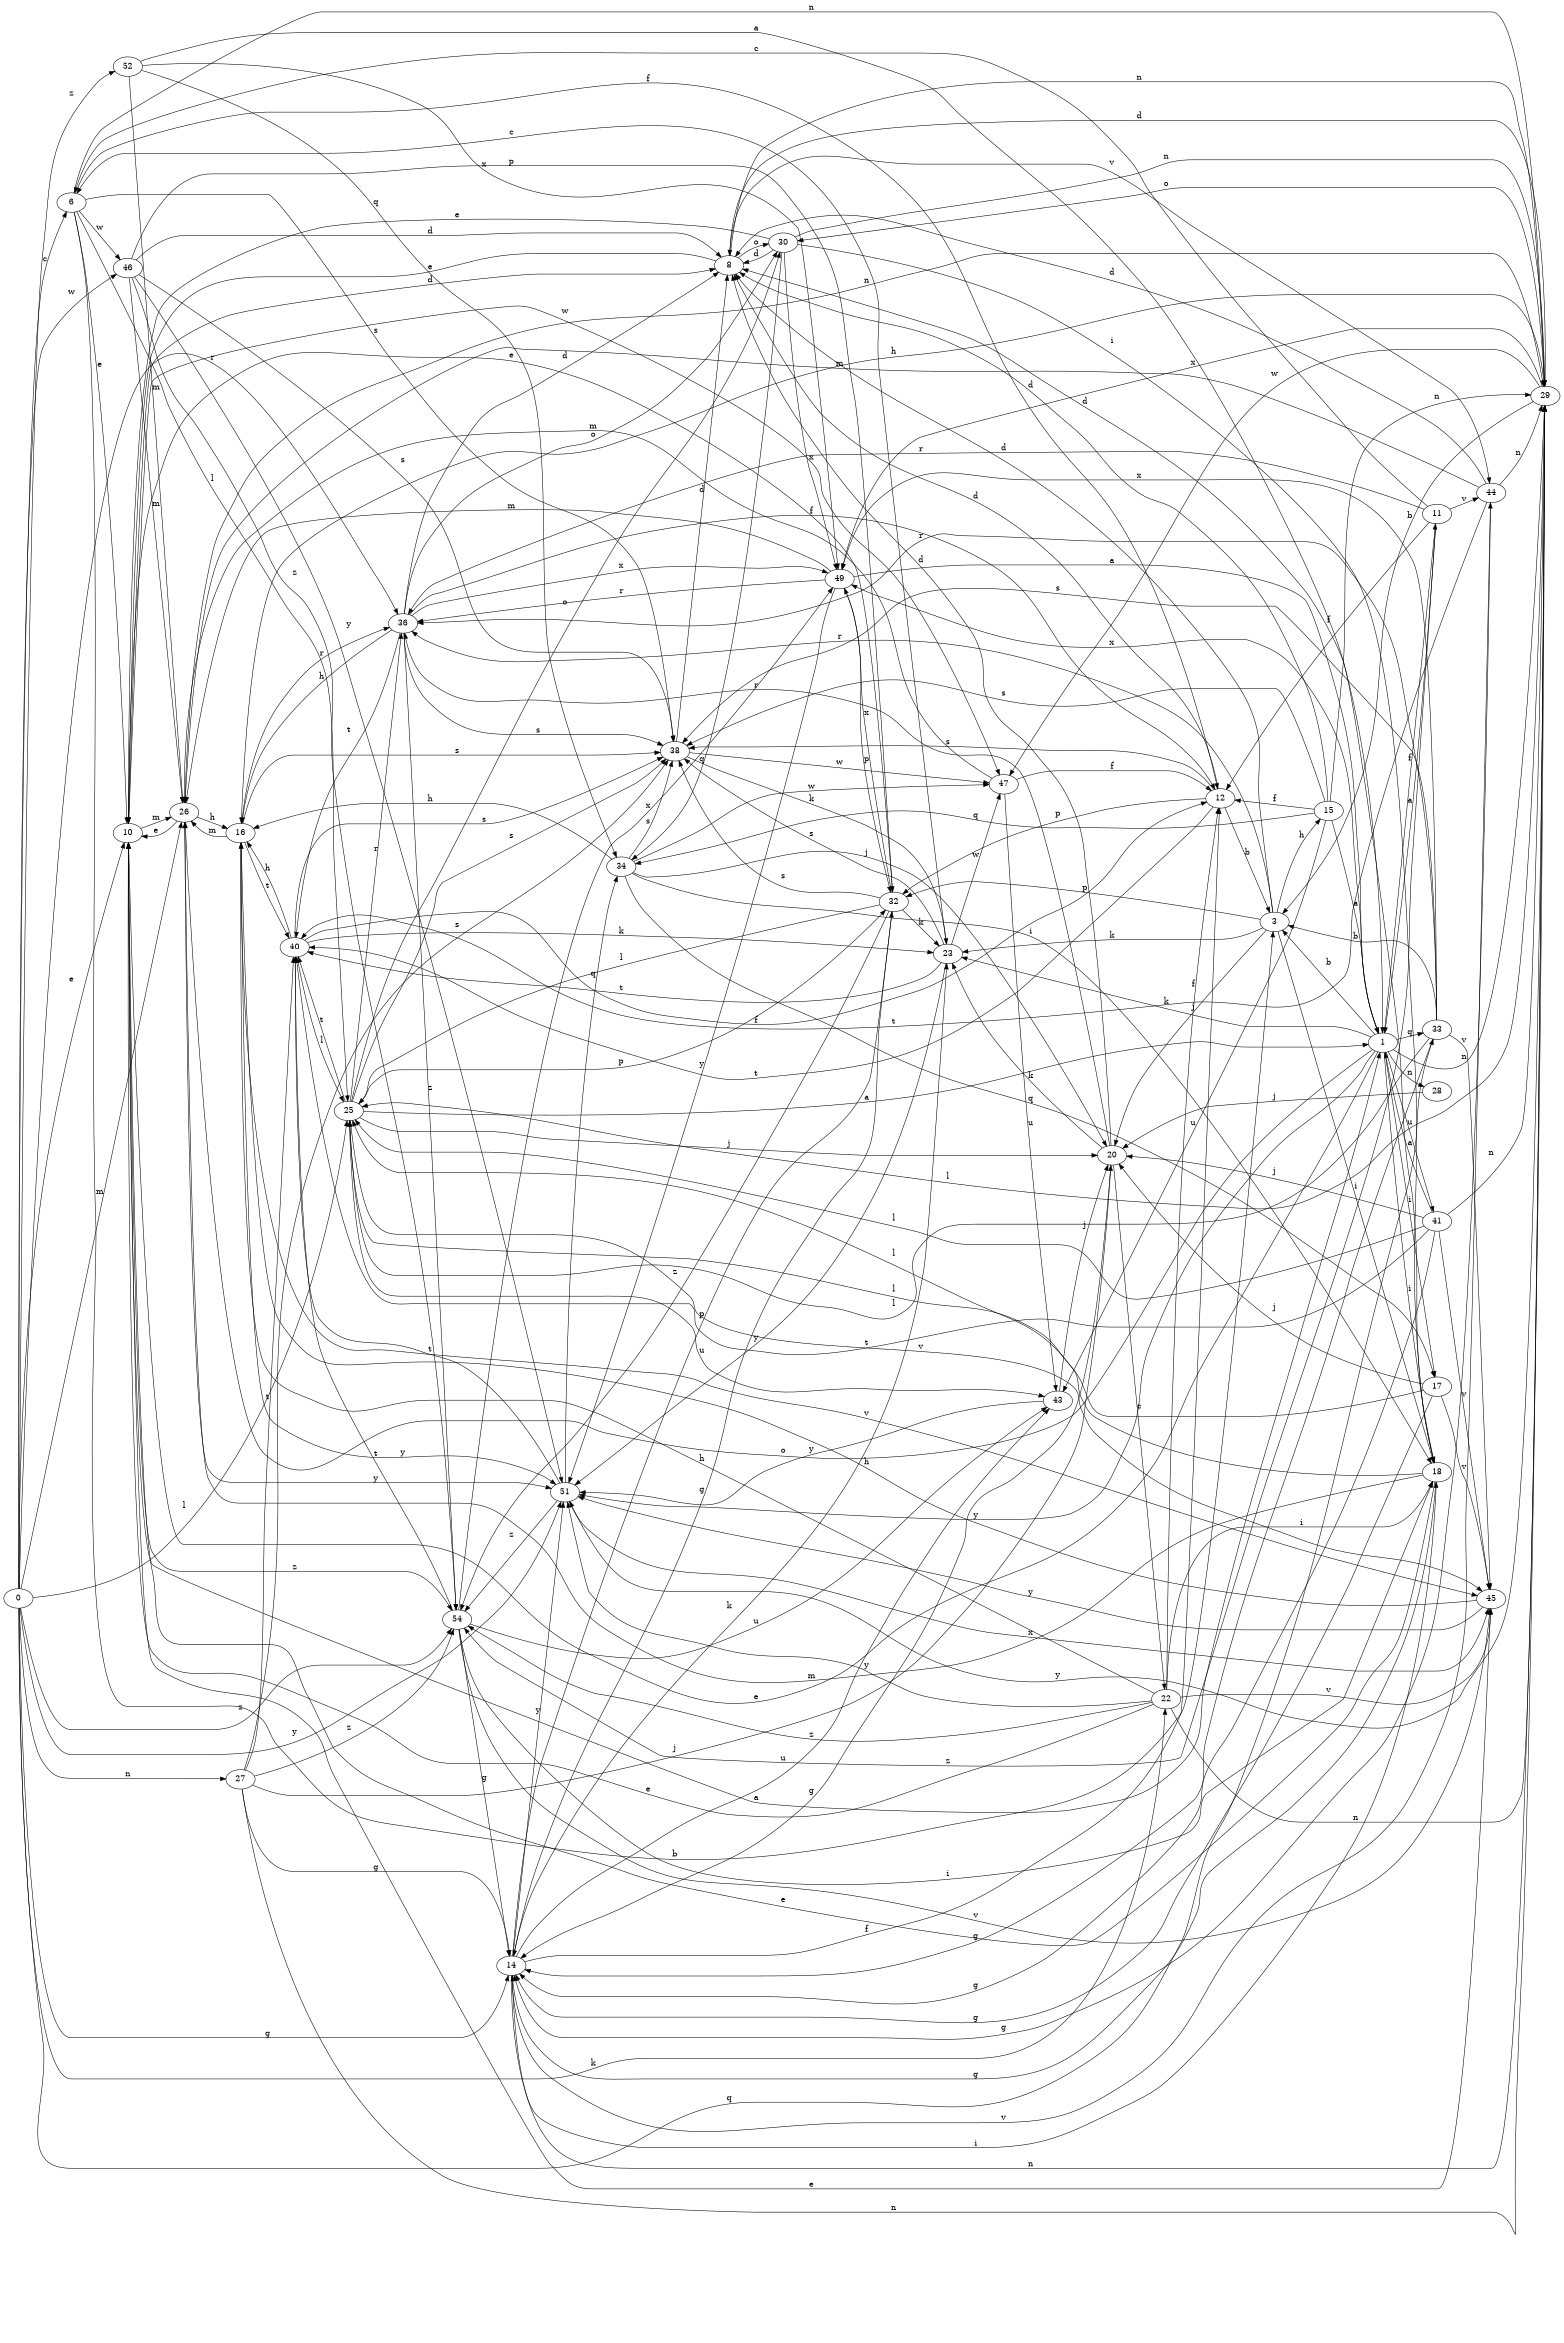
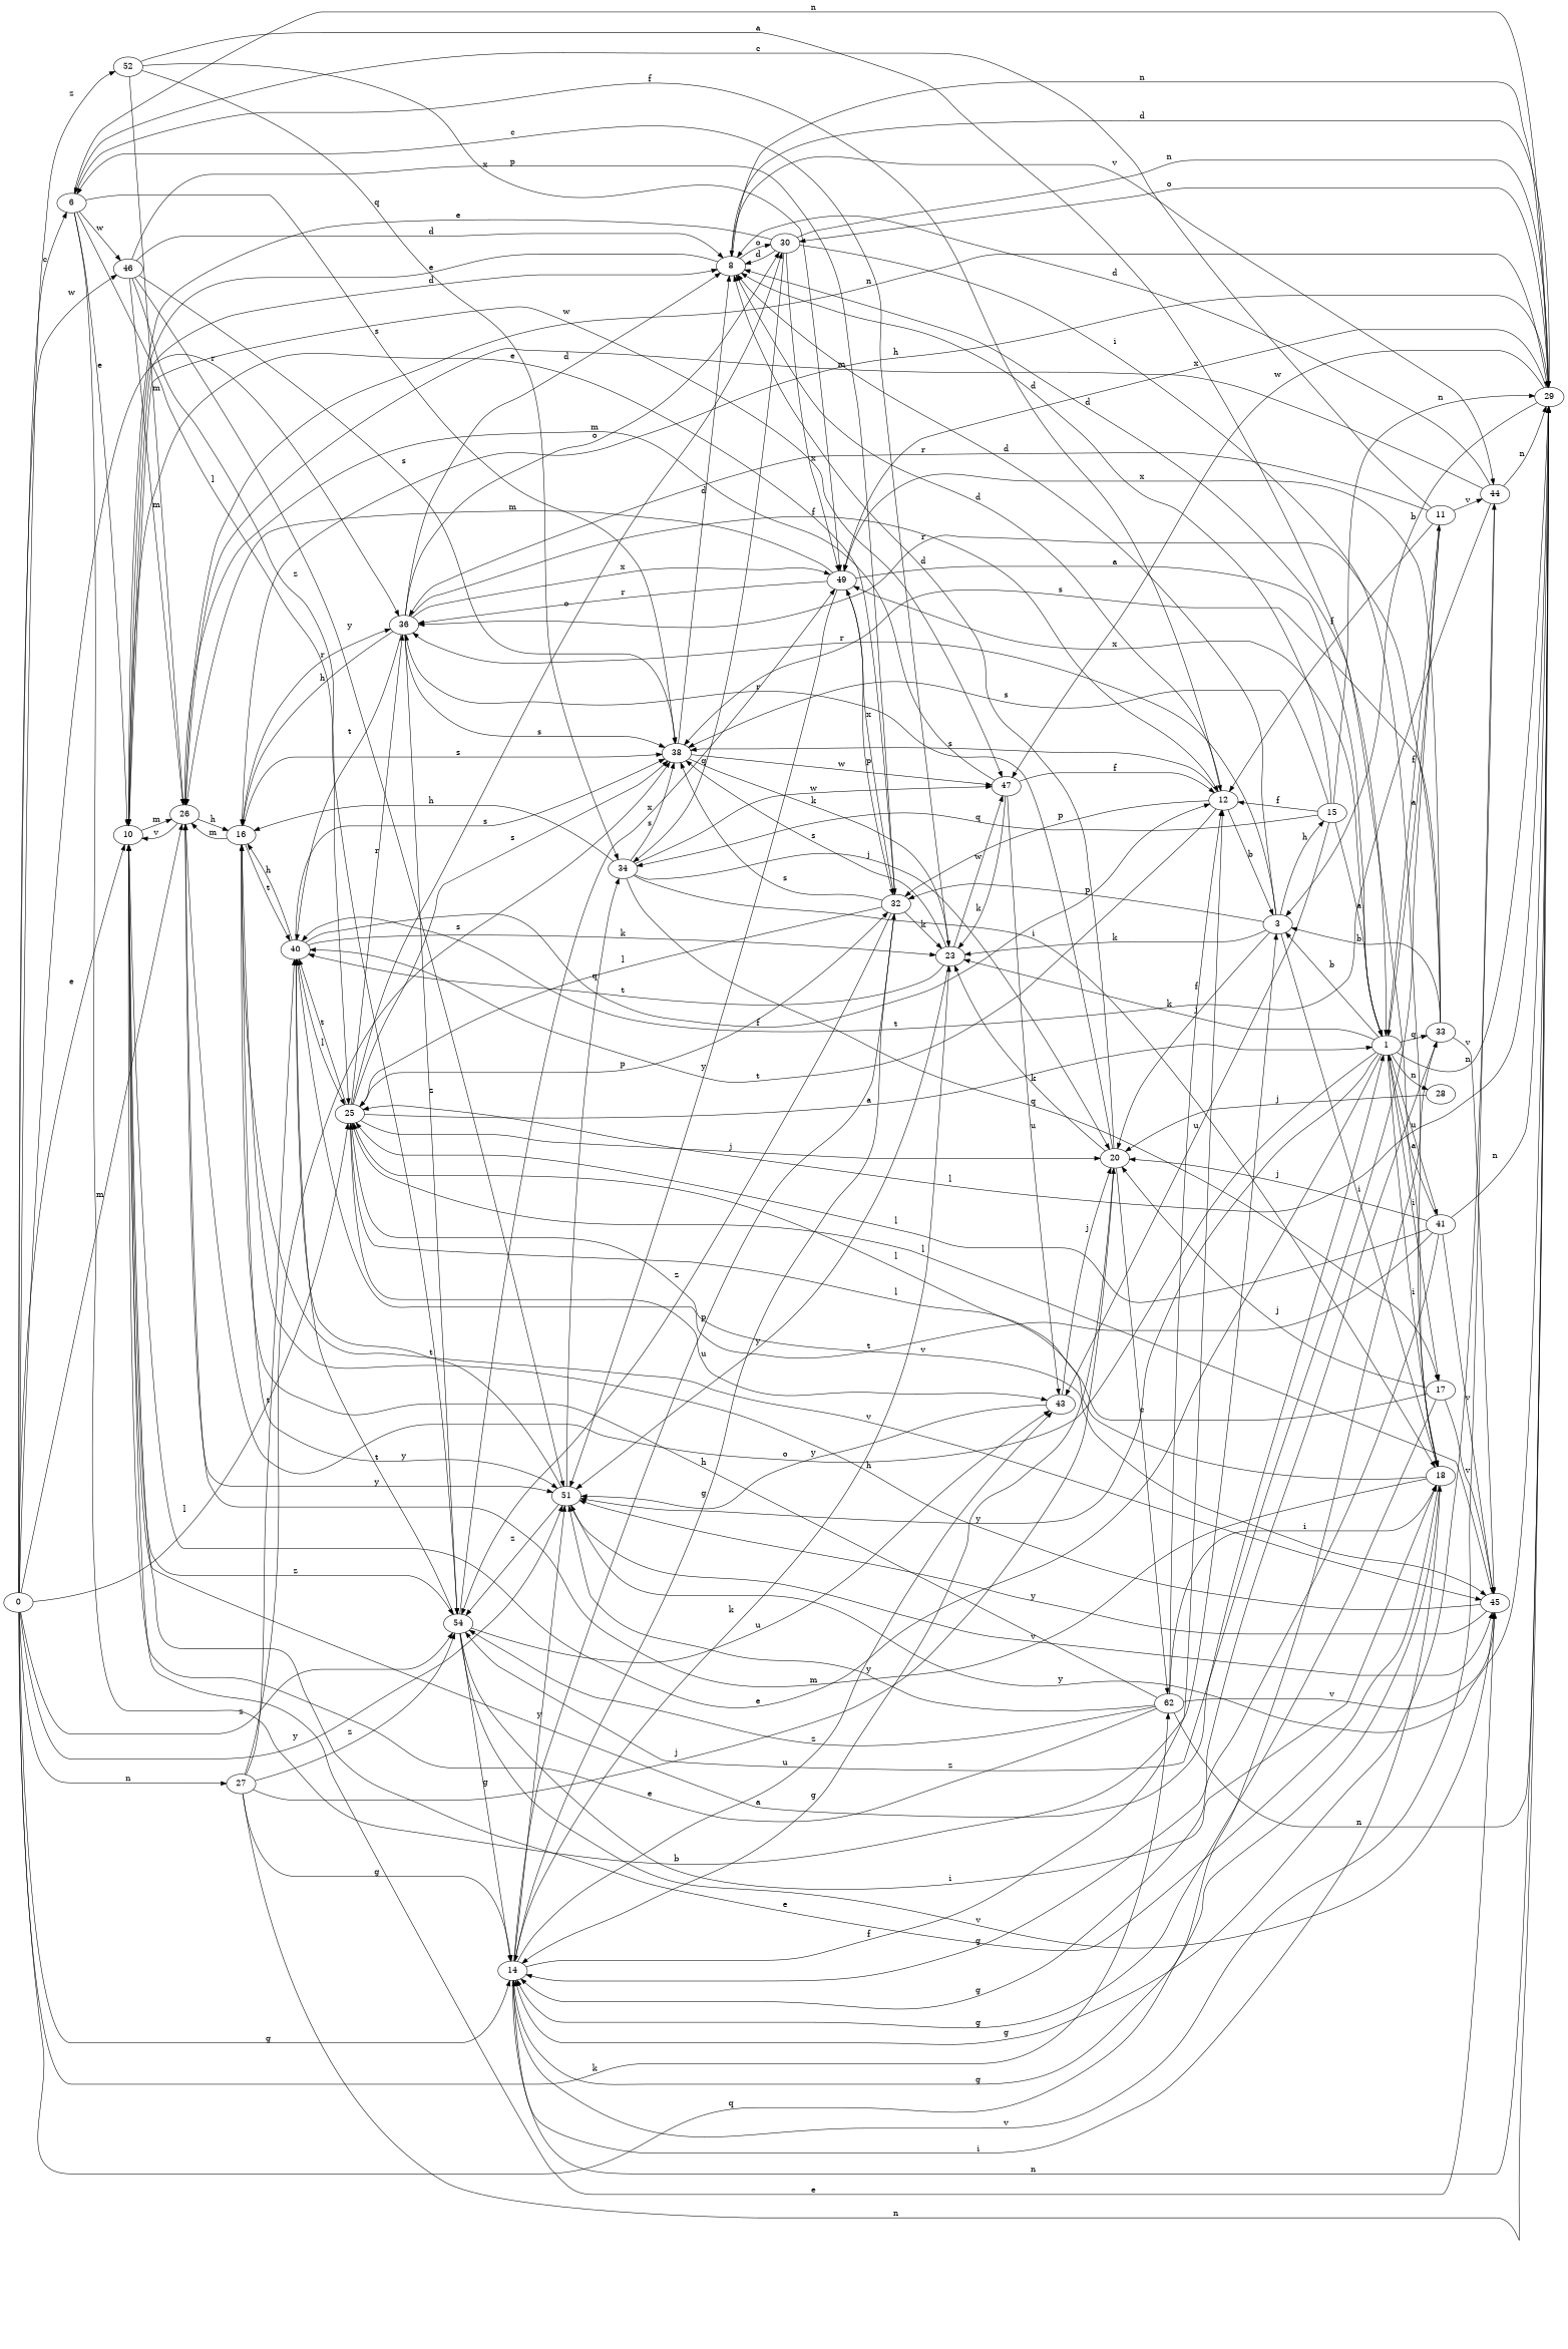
  strict digraph {
    rankdir=LR
    0
    6
    10
    14
-   22
+   22 [label=62]
    25
    26
    27
    33
    36
    46
    51
    52
    54
    3
    29
    12
    38
    1
    8
    47
    18
    23
    32
    44
    43
    16
    45
    20
    30
    40
    49
    34
    11
    17
    28
    41
    15
    0 -> 6 [label=c]
    0 -> 10 [label=e]
    0 -> 14 [label=g]
    0 -> 22 [label=k]
    0 -> 25 [label=l]
    0 -> 26 [label=m]
    0 -> 27 [label=n]
    0 -> 33 [label=q]
    0 -> 36 [label=r]
    0 -> 46 [label=w]
    0 -> 51 [label=y]
    0 -> 52 [label=z]
    0 -> 54 [label=z]
    6 -> 10 [label=e]
    6 -> 25 [label=l]
    6 -> 46 [label=w]
    6 -> 3 [label=b]
    6 -> 29 [label=n]
    6 -> 12 [label=f]
    6 -> 38 [label=s]
    10 -> 26 [label=m]
    10 -> 54 [label=z]
    10 -> 1 [label=a]
    10 -> 8 [label=d]
    10 -> 47 [label=w]
    14 -> 51 [label=y]
    14 -> 29 [label=n]
    14 -> 12 [label=f]
    14 -> 18 [label=i]
    14 -> 23 [label=k]
    14 -> 32 [label=p]
    14 -> 44 [label=v]
    14 -> 43 [label=u]
    22 -> 10 [label=e]
    22 -> 51 [label=y]
    22 -> 54 [label=z]
    22 -> 29 [label=n]
    22 -> 12 [label=f]
    22 -> 18 [label=i]
    22 -> 16 [label=h]
    22 -> 45 [label=v]
    25 -> 36 [label=r]
    25 -> 38 [label=s]
    25 -> 1 [label=a]
    25 -> 32 [label=p]
    25 -> 43 [label=u]
    25 -> 45 [label=v]
    25 -> 20 [label=j]
    25 -> 30 [label=o]
    25 -> 40 [label=t]
-   26 -> 10 [label=e]
+   26 -> 10 [label=v]
    26 -> 51 [label=y]
    26 -> 29 [label=n]
    26 -> 16 [label=h]
    27 -> 14 [label=g]
    27 -> 54 [label=z]
    27 -> 29 [label=n]
    27 -> 38 [label=s]
    27 -> 20 [label=j]
    27 -> 40 [label=t]
    33 -> 14 [label=g]
    33 -> 36 [label=r]
    33 -> 3 [label=b]
    33 -> 38 [label=s]
    33 -> 45 [label=v]
    33 -> 49 [label=x]
    36 -> 54 [label=z]
    36 -> 12 [label=f]
    36 -> 38 [label=s]
    36 -> 8 [label=d]
    36 -> 16 [label=h]
    36 -> 30 [label=o]
    36 -> 40 [label=t]
    36 -> 49 [label=x]
    46 -> 26 [label=m]
    46 -> 51 [label=y]
    46 -> 54 [label=z]
    46 -> 38 [label=s]
    46 -> 8 [label=d]
    46 -> 32 [label=p]
    51 -> 54 [label=z]
-   51 -> 45 [label=x]
+   51 -> 45 [label=v]
    51 -> 40 [label=t]
    51 -> 34 [label=q]
    52 -> 26 [label=m]
    52 -> 1 [label=a]
    52 -> 49 [label=x]
    52 -> 34 [label=q]
    54 -> 14 [label=g]
    54 -> 18 [label=i]
    54 -> 43 [label=u]
    54 -> 45 [label=v]
    54 -> 40 [label=t]
    54 -> 49 [label=x]
    3 -> 36 [label=r]
    3 -> 8 [label=d]
    3 -> 18 [label=i]
    3 -> 23 [label=k]
    3 -> 32 [label=p]
    3 -> 20 [label=j]
    3 -> 15 [label=h]
    29 -> 25 [label=l]
    29 -> 51 [label=y]
    29 -> 3 [label=b]
    29 -> 8 [label=d]
    29 -> 47 [label=w]
    29 -> 16 [label=h]
    29 -> 30 [label=o]
    29 -> 49 [label=x]
    12 -> 3 [label=b]
    12 -> 38 [label=s]
    12 -> 8 [label=d]
    12 -> 32 [label=p]
    12 -> 40 [label=t]
    38 -> 8 [label=d]
    38 -> 47 [label=w]
    38 -> 23 [label=k]
    1 -> 10 [label=e]
    1 -> 26 [label=o]
    1 -> 33 [label=q]
    1 -> 51 [label=y]
    1 -> 3 [label=b]
    1 -> 29 [label=n]
    1 -> 18 [label=i]
    1 -> 23 [label=k]
    1 -> 49 [label=x]
    1 -> 11 [label=f]
    1 -> 17 [label=i]
    1 -> 28 [label=n]
    1 -> 41 [label=u]
    8 -> 10 [label=e]
    8 -> 29 [label=n]
    8 -> 44 [label=v]
    8 -> 30 [label=o]
    47 -> 26 [label=m]
    47 -> 12 [label=f]
+   47 -> 23 [label=k]
    47 -> 43 [label=u]
    18 -> 10 [label=e]
    18 -> 14 [label=g]
    18 -> 25 [label=l]
    18 -> 26 [label=m]
    18 -> 8 [label=d]
    23 -> 6 [label=c]
    23 -> 51 [label=y]
    23 -> 38 [label=s]
    23 -> 47 [label=w]
    23 -> 40 [label=t]
    32 -> 10 [label=e]
    32 -> 14 [label=g]
    32 -> 25 [label=l]
    32 -> 54 [label=z]
    32 -> 38 [label=s]
    32 -> 23 [label=k]
    32 -> 49 [label=x]
    44 -> 14 [label=g]
    44 -> 26 [label=m]
    44 -> 29 [label=n]
    44 -> 8 [label=d]
    44 -> 40 [label=t]
    43 -> 51 [label=y]
    43 -> 20 [label=j]
    16 -> 26 [label=m]
    16 -> 36 [label=r]
    16 -> 51 [label=y]
    16 -> 38 [label=s]
    16 -> 45 [label=v]
    16 -> 40 [label=t]
    45 -> 10 [label=e]
-   33 -> 25 [label=l]
+   45 -> 25 [label=l]
    45 -> 51 [label=y]
    45 -> 16 [label=h]
    20 -> 14 [label=g]
    20 -> 22 [label=c]
    20 -> 36 [label=r]
    20 -> 8 [label=d]
    20 -> 23 [label=k]
    30 -> 10 [label=e]
    30 -> 29 [label=n]
    30 -> 8 [label=d]
    30 -> 18 [label=i]
    30 -> 49 [label=x]
    30 -> 34 [label=q]
    40 -> 25 [label=l]
    40 -> 12 [label=f]
    40 -> 38 [label=s]
    40 -> 23 [label=k]
    40 -> 16 [label=h]
    49 -> 26 [label=m]
    49 -> 36 [label=r]
    49 -> 51 [label=y]
    49 -> 1 [label=a]
    49 -> 32 [label=p]
    34 -> 38 [label=s]
    34 -> 47 [label=w]
    34 -> 18 [label=i]
    34 -> 16 [label=h]
    34 -> 20 [label=j]
    34 -> 17 [label=q]
    11 -> 6 [label=c]
    11 -> 36 [label=r]
    11 -> 54 [label=z]
    11 -> 12 [label=f]
    11 -> 1 [label=a]
    11 -> 44 [label=v]
    17 -> 14 [label=g]
    17 -> 25 [label=l]
    17 -> 45 [label=v]
    17 -> 20 [label=j]
    28 -> 20 [label=j]
    41 -> 14 [label=g]
    41 -> 25 [label=l]
    41 -> 29 [label=n]
    41 -> 1 [label=a]
    41 -> 45 [label=v]
    41 -> 20 [label=j]
    41 -> 40 [label=t]
    15 -> 29 [label=n]
    15 -> 12 [label=f]
    15 -> 38 [label=s]
    15 -> 1 [label=a]
    15 -> 8 [label=d]
    15 -> 43 [label=u]
    15 -> 34 [label=q]
  }
